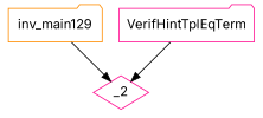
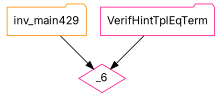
  digraph {
    fontname=Inter
    node [color=deeppink fontname=Inter shape=folder]
    edge [fontname=Inter]
-   n1 [color=darkorange label=inv_main129]
-   n2 [label=_2 shape=diamond]
+   n1 [color=darkorange label=inv_main429]
+   n2 [label=_6 shape=diamond]
    n3 [label=VerifHintTplEqTerm]
    n1 -> n2
    n3 -> n2
  }
